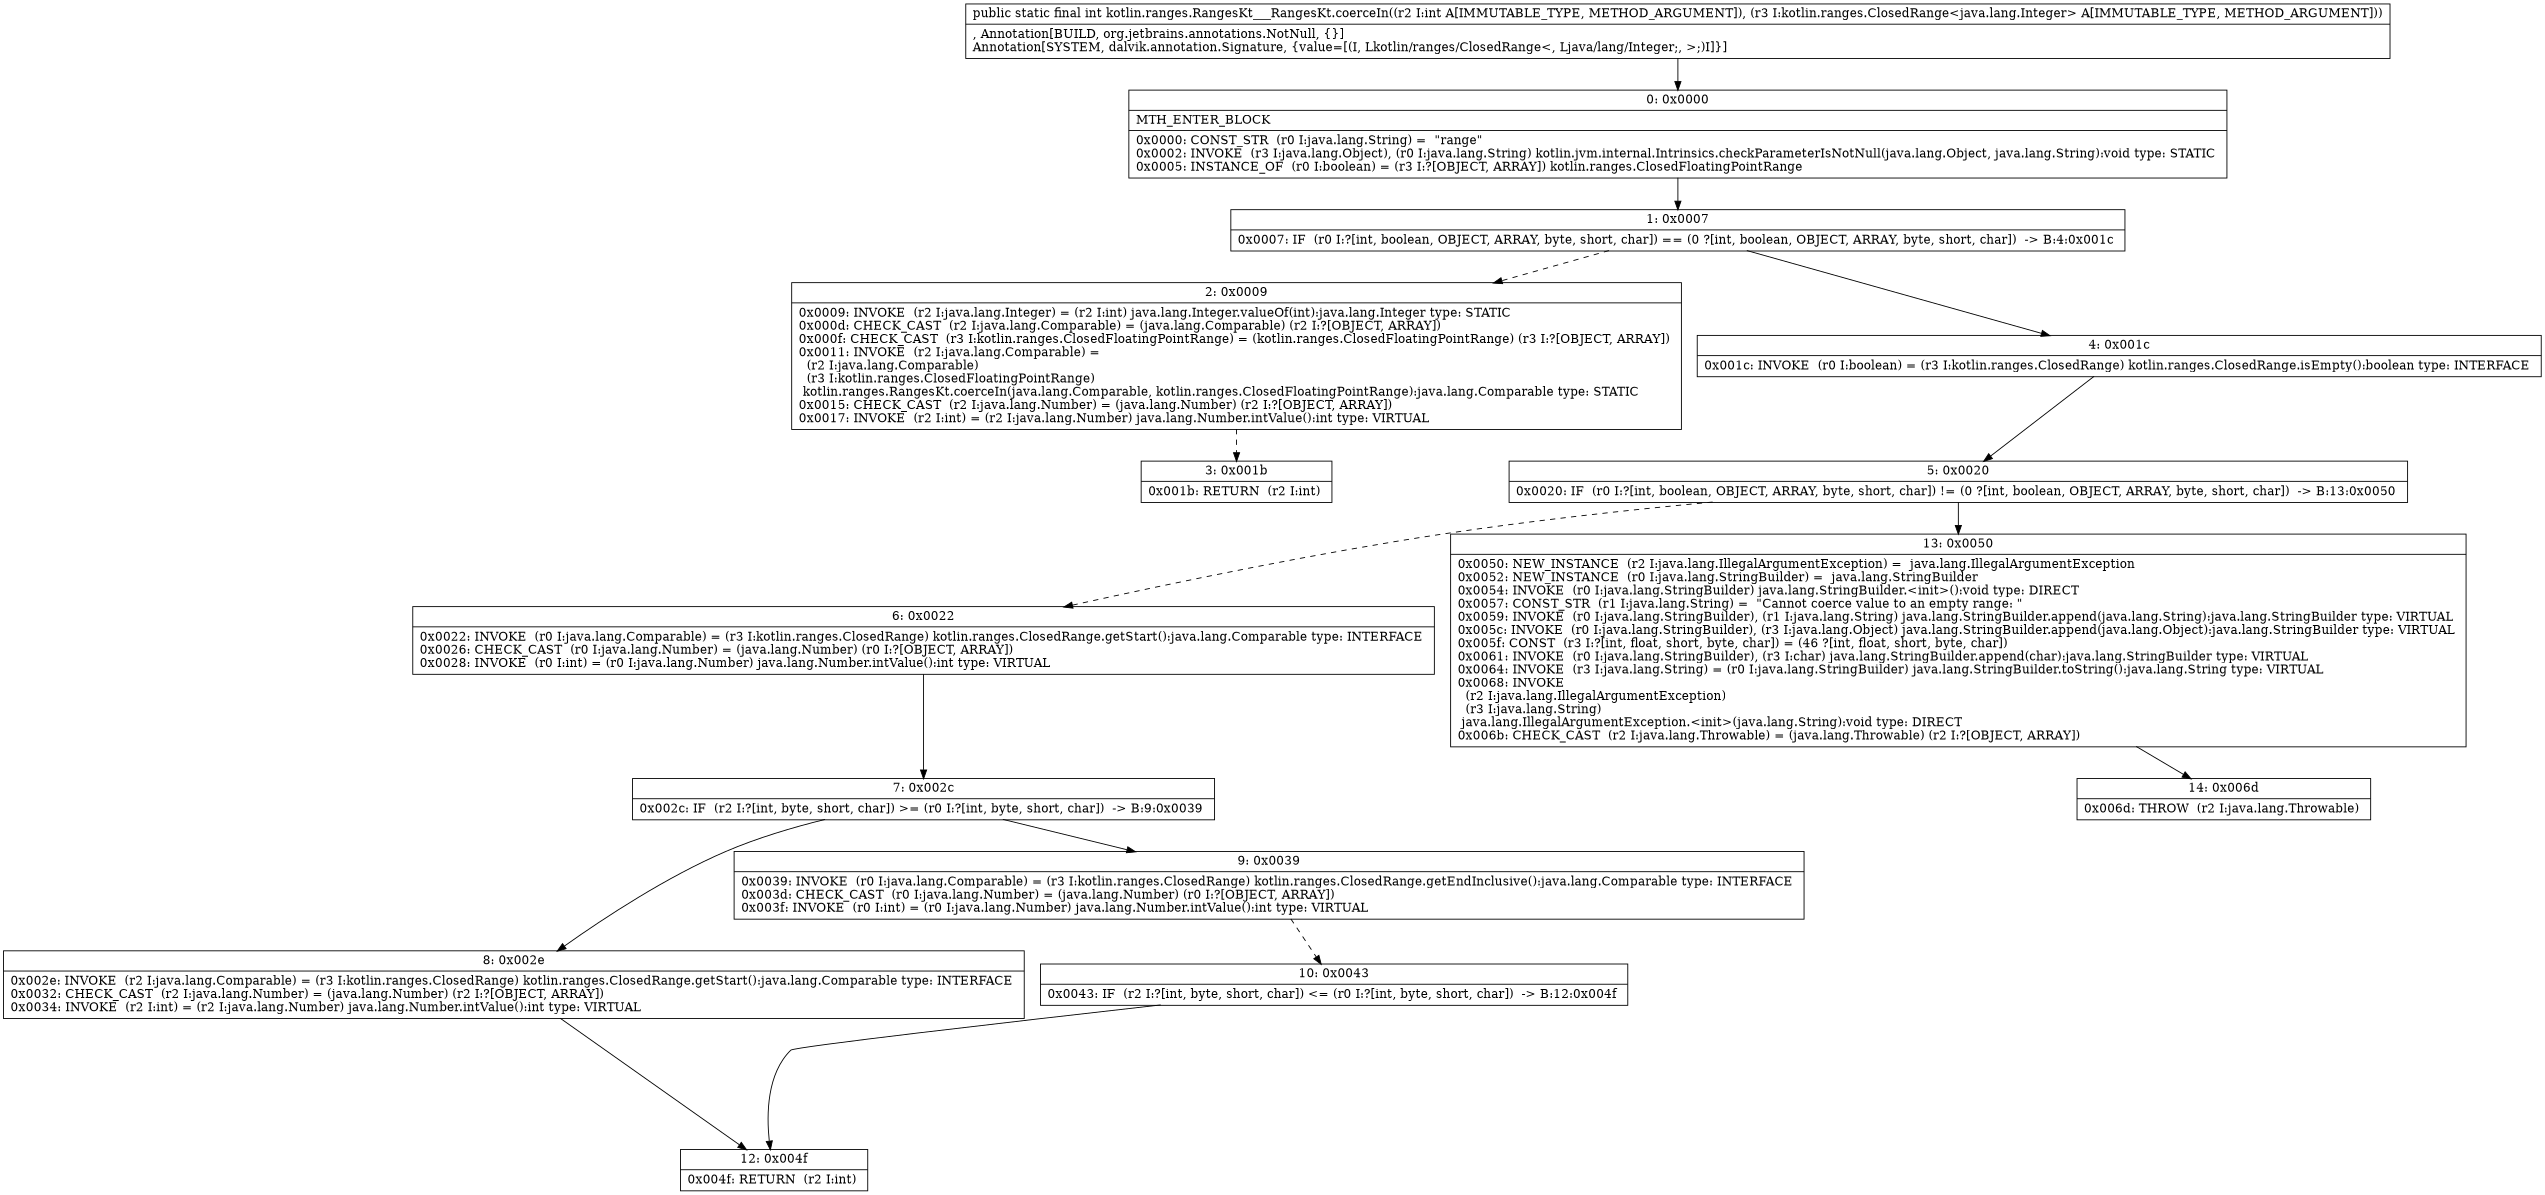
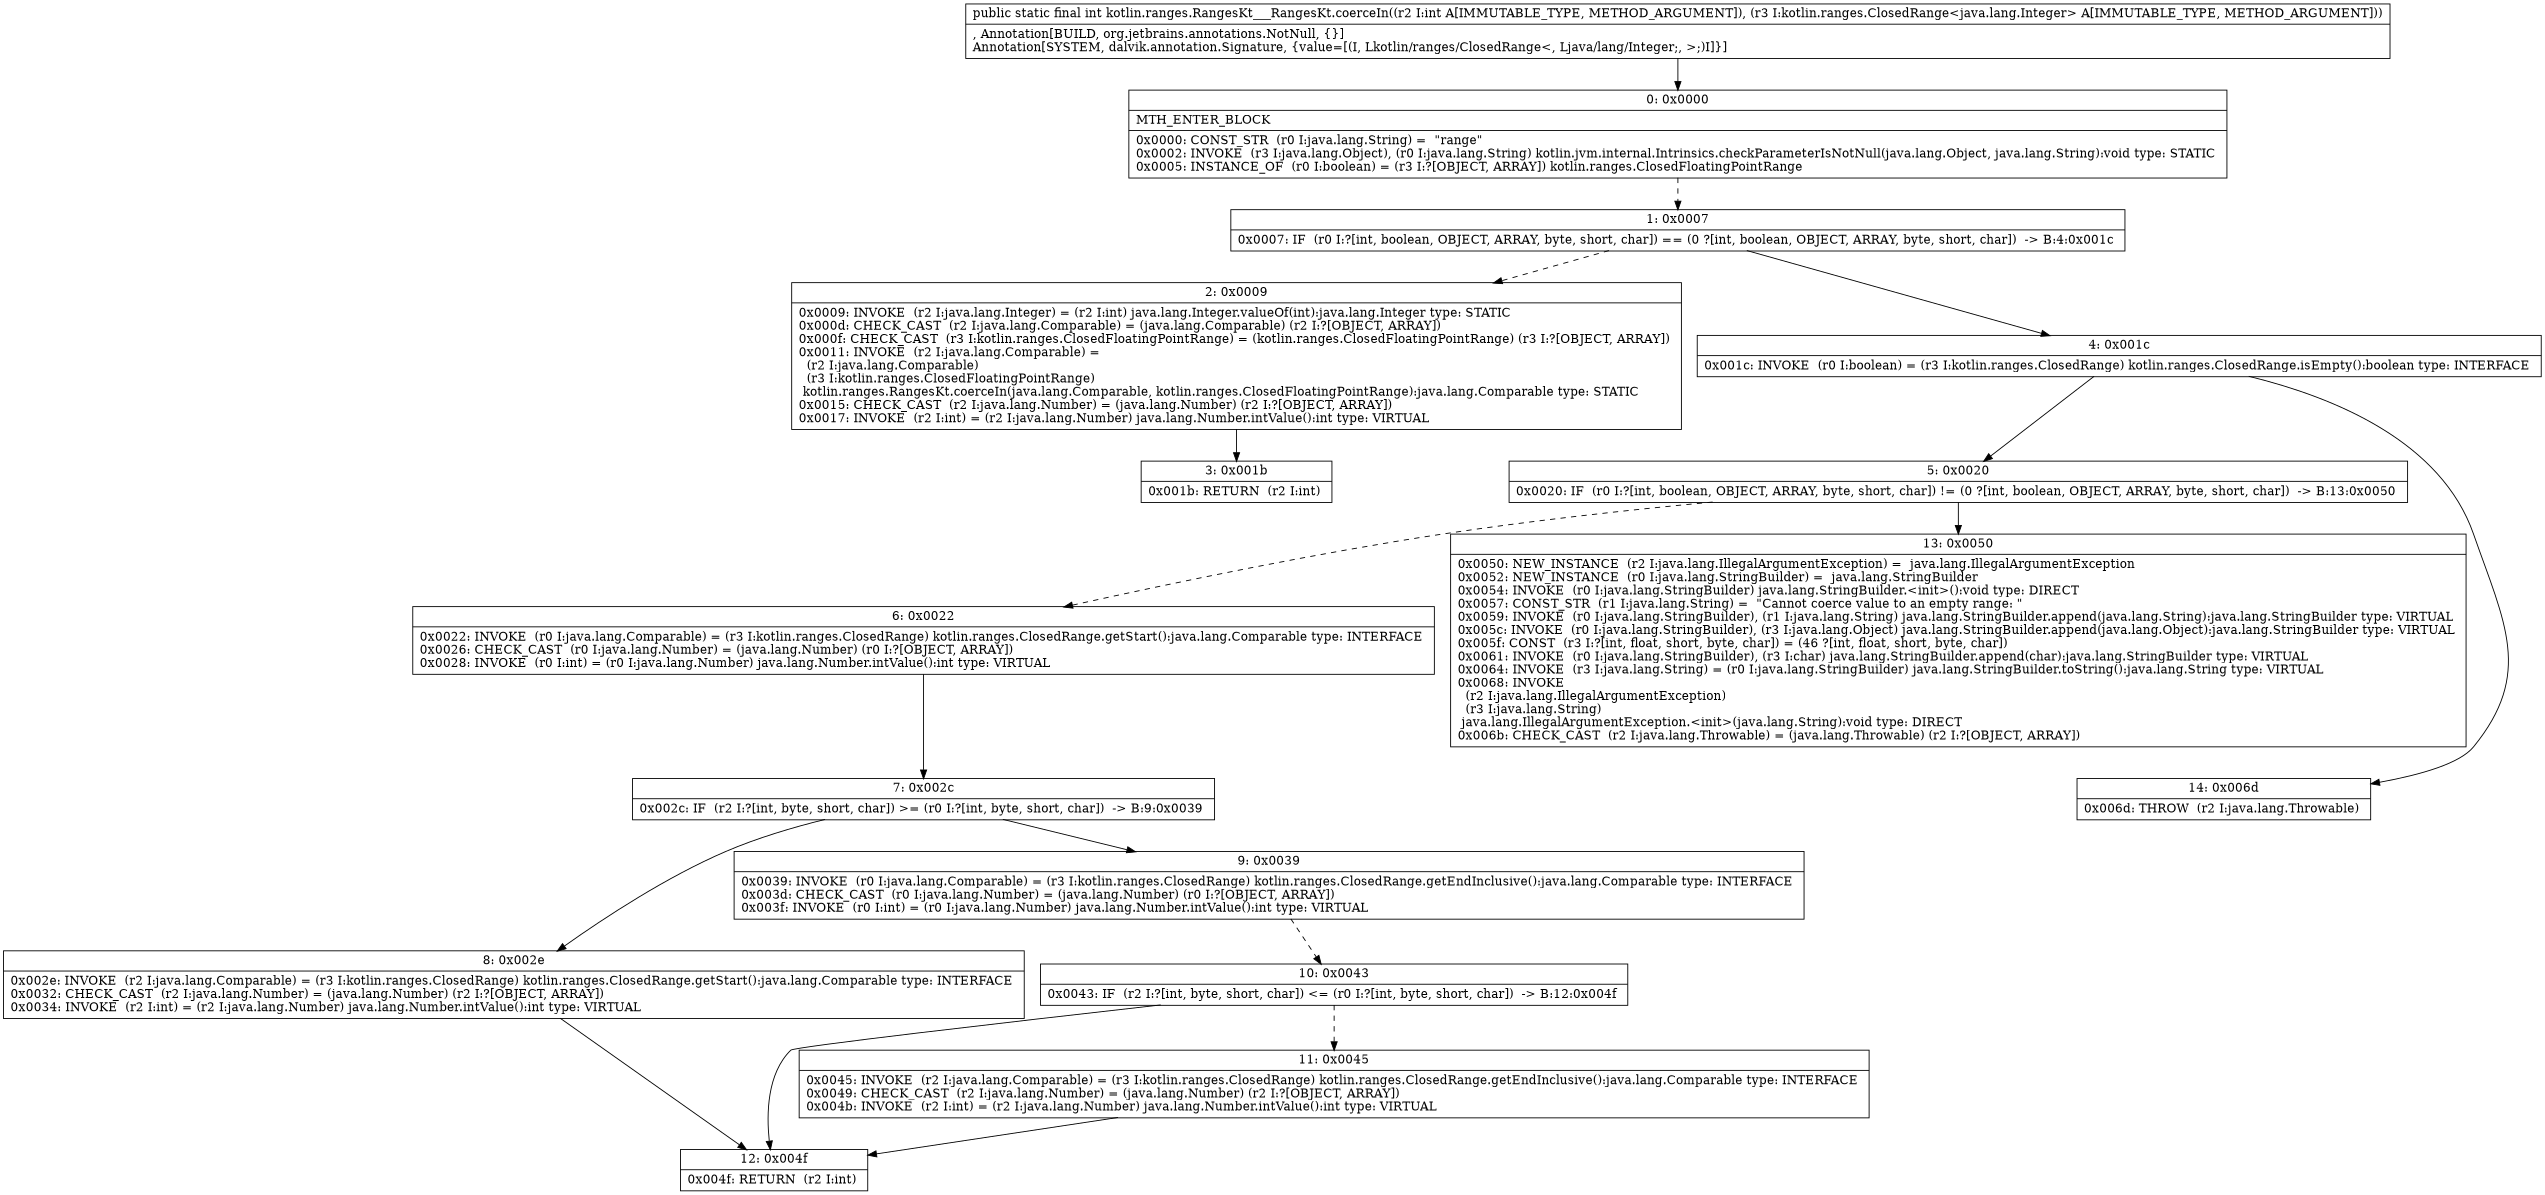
  digraph {
    node [shape=record]
    n1 [label="{0\:\ 0x0000|MTH_ENTER_BLOCK\l|0x0000: CONST_STR  (r0 I:java.lang.String) =  \"range\" \l0x0002: INVOKE  (r3 I:java.lang.Object), (r0 I:java.lang.String) kotlin.jvm.internal.Intrinsics.checkParameterIsNotNull(java.lang.Object, java.lang.String):void type: STATIC \l0x0005: INSTANCE_OF  (r0 I:boolean) = (r3 I:?[OBJECT, ARRAY]) kotlin.ranges.ClosedFloatingPointRange \l}"]
    n2 [label="{1\:\ 0x0007|0x0007: IF  (r0 I:?[int, boolean, OBJECT, ARRAY, byte, short, char]) == (0 ?[int, boolean, OBJECT, ARRAY, byte, short, char])  \-\> B:4:0x001c \l}"]
    n3 [label="{2\:\ 0x0009|0x0009: INVOKE  (r2 I:java.lang.Integer) = (r2 I:int) java.lang.Integer.valueOf(int):java.lang.Integer type: STATIC \l0x000d: CHECK_CAST  (r2 I:java.lang.Comparable) = (java.lang.Comparable) (r2 I:?[OBJECT, ARRAY]) \l0x000f: CHECK_CAST  (r3 I:kotlin.ranges.ClosedFloatingPointRange) = (kotlin.ranges.ClosedFloatingPointRange) (r3 I:?[OBJECT, ARRAY]) \l0x0011: INVOKE  (r2 I:java.lang.Comparable) = \l  (r2 I:java.lang.Comparable)\l  (r3 I:kotlin.ranges.ClosedFloatingPointRange)\l kotlin.ranges.RangesKt.coerceIn(java.lang.Comparable, kotlin.ranges.ClosedFloatingPointRange):java.lang.Comparable type: STATIC \l0x0015: CHECK_CAST  (r2 I:java.lang.Number) = (java.lang.Number) (r2 I:?[OBJECT, ARRAY]) \l0x0017: INVOKE  (r2 I:int) = (r2 I:java.lang.Number) java.lang.Number.intValue():int type: VIRTUAL \l}"]
    n4 [label="{4\:\ 0x001c|0x001c: INVOKE  (r0 I:boolean) = (r3 I:kotlin.ranges.ClosedRange) kotlin.ranges.ClosedRange.isEmpty():boolean type: INTERFACE \l}"]
    n5 [label="{3\:\ 0x001b|0x001b: RETURN  (r2 I:int) \l}"]
    n6 [label="{5\:\ 0x0020|0x0020: IF  (r0 I:?[int, boolean, OBJECT, ARRAY, byte, short, char]) != (0 ?[int, boolean, OBJECT, ARRAY, byte, short, char])  \-\> B:13:0x0050 \l}"]
    n7 [label="{6\:\ 0x0022|0x0022: INVOKE  (r0 I:java.lang.Comparable) = (r3 I:kotlin.ranges.ClosedRange) kotlin.ranges.ClosedRange.getStart():java.lang.Comparable type: INTERFACE \l0x0026: CHECK_CAST  (r0 I:java.lang.Number) = (java.lang.Number) (r0 I:?[OBJECT, ARRAY]) \l0x0028: INVOKE  (r0 I:int) = (r0 I:java.lang.Number) java.lang.Number.intValue():int type: VIRTUAL \l}"]
    n8 [label="{13\:\ 0x0050|0x0050: NEW_INSTANCE  (r2 I:java.lang.IllegalArgumentException) =  java.lang.IllegalArgumentException \l0x0052: NEW_INSTANCE  (r0 I:java.lang.StringBuilder) =  java.lang.StringBuilder \l0x0054: INVOKE  (r0 I:java.lang.StringBuilder) java.lang.StringBuilder.\<init\>():void type: DIRECT \l0x0057: CONST_STR  (r1 I:java.lang.String) =  \"Cannot coerce value to an empty range: \" \l0x0059: INVOKE  (r0 I:java.lang.StringBuilder), (r1 I:java.lang.String) java.lang.StringBuilder.append(java.lang.String):java.lang.StringBuilder type: VIRTUAL \l0x005c: INVOKE  (r0 I:java.lang.StringBuilder), (r3 I:java.lang.Object) java.lang.StringBuilder.append(java.lang.Object):java.lang.StringBuilder type: VIRTUAL \l0x005f: CONST  (r3 I:?[int, float, short, byte, char]) = (46 ?[int, float, short, byte, char]) \l0x0061: INVOKE  (r0 I:java.lang.StringBuilder), (r3 I:char) java.lang.StringBuilder.append(char):java.lang.StringBuilder type: VIRTUAL \l0x0064: INVOKE  (r3 I:java.lang.String) = (r0 I:java.lang.StringBuilder) java.lang.StringBuilder.toString():java.lang.String type: VIRTUAL \l0x0068: INVOKE  \l  (r2 I:java.lang.IllegalArgumentException)\l  (r3 I:java.lang.String)\l java.lang.IllegalArgumentException.\<init\>(java.lang.String):void type: DIRECT \l0x006b: CHECK_CAST  (r2 I:java.lang.Throwable) = (java.lang.Throwable) (r2 I:?[OBJECT, ARRAY]) \l}"]
    n9 [label="{7\:\ 0x002c|0x002c: IF  (r2 I:?[int, byte, short, char]) \>= (r0 I:?[int, byte, short, char])  \-\> B:9:0x0039 \l}"]
    n10 [label="{14\:\ 0x006d|0x006d: THROW  (r2 I:java.lang.Throwable) \l}"]
    n11 [label="{8\:\ 0x002e|0x002e: INVOKE  (r2 I:java.lang.Comparable) = (r3 I:kotlin.ranges.ClosedRange) kotlin.ranges.ClosedRange.getStart():java.lang.Comparable type: INTERFACE \l0x0032: CHECK_CAST  (r2 I:java.lang.Number) = (java.lang.Number) (r2 I:?[OBJECT, ARRAY]) \l0x0034: INVOKE  (r2 I:int) = (r2 I:java.lang.Number) java.lang.Number.intValue():int type: VIRTUAL \l}"]
    n12 [label="{9\:\ 0x0039|0x0039: INVOKE  (r0 I:java.lang.Comparable) = (r3 I:kotlin.ranges.ClosedRange) kotlin.ranges.ClosedRange.getEndInclusive():java.lang.Comparable type: INTERFACE \l0x003d: CHECK_CAST  (r0 I:java.lang.Number) = (java.lang.Number) (r0 I:?[OBJECT, ARRAY]) \l0x003f: INVOKE  (r0 I:int) = (r0 I:java.lang.Number) java.lang.Number.intValue():int type: VIRTUAL \l}"]
    n13 [label="{12\:\ 0x004f|0x004f: RETURN  (r2 I:int) \l}"]
    n14 [label="{10\:\ 0x0043|0x0043: IF  (r2 I:?[int, byte, short, char]) \<= (r0 I:?[int, byte, short, char])  \-\> B:12:0x004f \l}"]
+   n15 [label="{11\:\ 0x0045|0x0045: INVOKE  (r2 I:java.lang.Comparable) = (r3 I:kotlin.ranges.ClosedRange) kotlin.ranges.ClosedRange.getEndInclusive():java.lang.Comparable type: INTERFACE \l0x0049: CHECK_CAST  (r2 I:java.lang.Number) = (java.lang.Number) (r2 I:?[OBJECT, ARRAY]) \l0x004b: INVOKE  (r2 I:int) = (r2 I:java.lang.Number) java.lang.Number.intValue():int type: VIRTUAL \l}"]
    n16 [label="{public static final int kotlin.ranges.RangesKt___RangesKt.coerceIn((r2 I:int A[IMMUTABLE_TYPE, METHOD_ARGUMENT]), (r3 I:kotlin.ranges.ClosedRange\<java.lang.Integer\> A[IMMUTABLE_TYPE, METHOD_ARGUMENT]))  | , Annotation[BUILD, org.jetbrains.annotations.NotNull, \{\}]\lAnnotation[SYSTEM, dalvik.annotation.Signature, \{value=[(I, Lkotlin\/ranges\/ClosedRange\<, Ljava\/lang\/Integer;, \>;)I]\}]\l}"]
-   n1 -> n2
+   n1 -> n2 [style=dashed]
    n2 -> n3 [style=dashed]
    n2 -> n4
-   n3 -> n5 [style=dashed]
+   n3 -> n5
    n4 -> n6
    n6 -> n7 [style=dashed]
    n6 -> n8
    n7 -> n9
-   n8 -> n10
+   n4 -> n10
    n9 -> n11 [style=solid]
    n9 -> n12
    n11 -> n13
    n12 -> n14 [style=dashed]
    n14 -> n13
+   n14 -> n15 [style=dashed]
+   n15 -> n13
    n16 -> n1
  }
